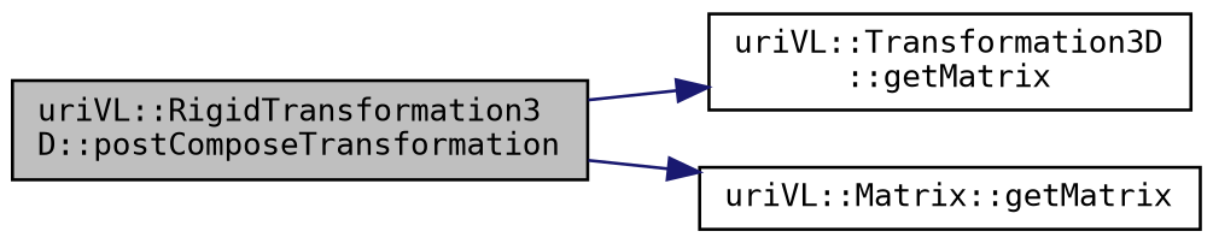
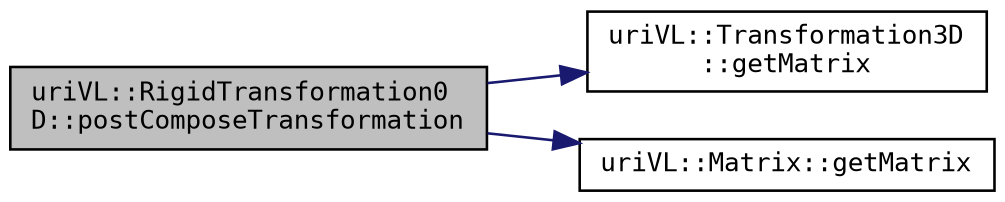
  digraph {
    fontname="DejaVu Sans Mono"
    rankdir=LR
    node [color=black fillcolor=white fontname="DejaVu Sans Mono" fontsize=10 shape=record style=filled]
    edge [color=midnightblue fontname="DejaVu Sans Mono" fontsize=10 labelfontname=Helvetica labelfontsize=10 style=solid]
-   n1 [fillcolor=grey75 fontcolor=black height=0.2 label="uriVL::RigidTransformation3\lD::postComposeTransformation" width=0.4]
+   n1 [fillcolor=grey75 fontcolor=black height=0.2 label="uriVL::RigidTransformation0\lD::postComposeTransformation" width=0.4]
    n2 [height=0.2 label="uriVL::Transformation3D\l::getMatrix" width=0.4]
    n3 [height=0.2 label="uriVL::Matrix::getMatrix" width=0.4]
    n1 -> n2
    n1 -> n3
  }
